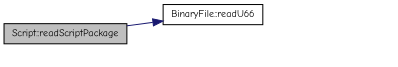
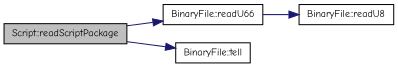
  digraph {
    fontname="Comic Neue"
    rankdir=LR
    node [color=black fillcolor=white fontname="Comic Neue" fontsize=10 shape=record style=filled]
    edge [color=midnightblue fontname="Comic Neue" fontsize=10 labelfontname=Helvetica labelfontsize=10 style=solid]
    n1 [fillcolor=grey75 fontcolor=black height=0.2 label="Script::readScriptPackage" width=0.4]
    n2 [height=0.2 label="BinaryFile::readU66" width=0.4]
+   n3 [height=0.2 label="BinaryFile::tell" width=0.4]
+   n4 [height=0.2 label="BinaryFile::readU8" width=0.4]
    n1 -> n2
+   n1 -> n3
+   n2 -> n4
  }
